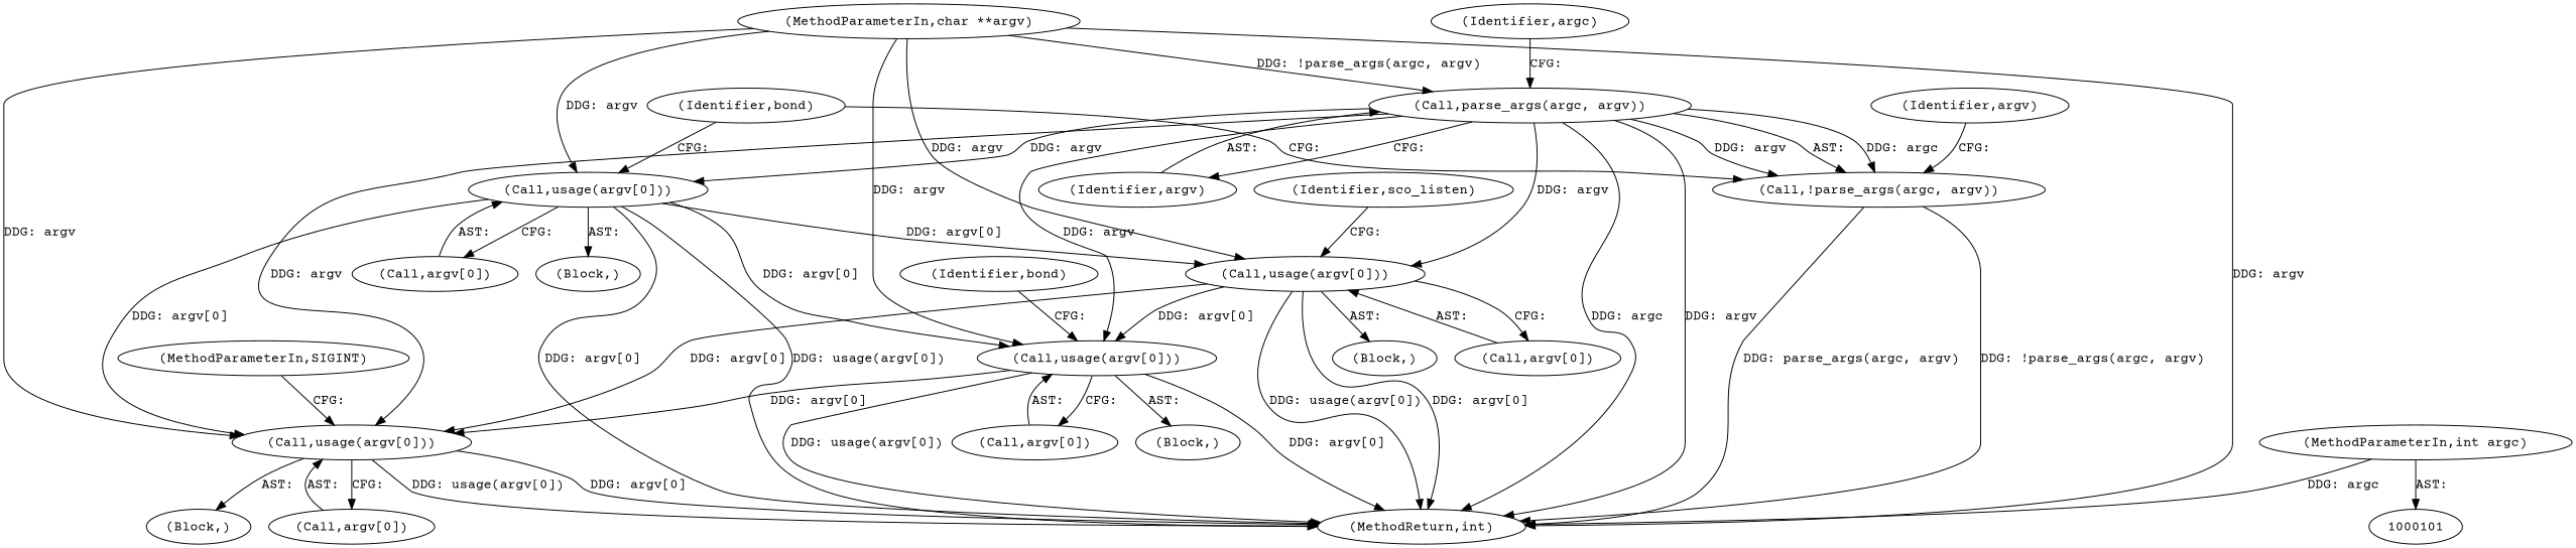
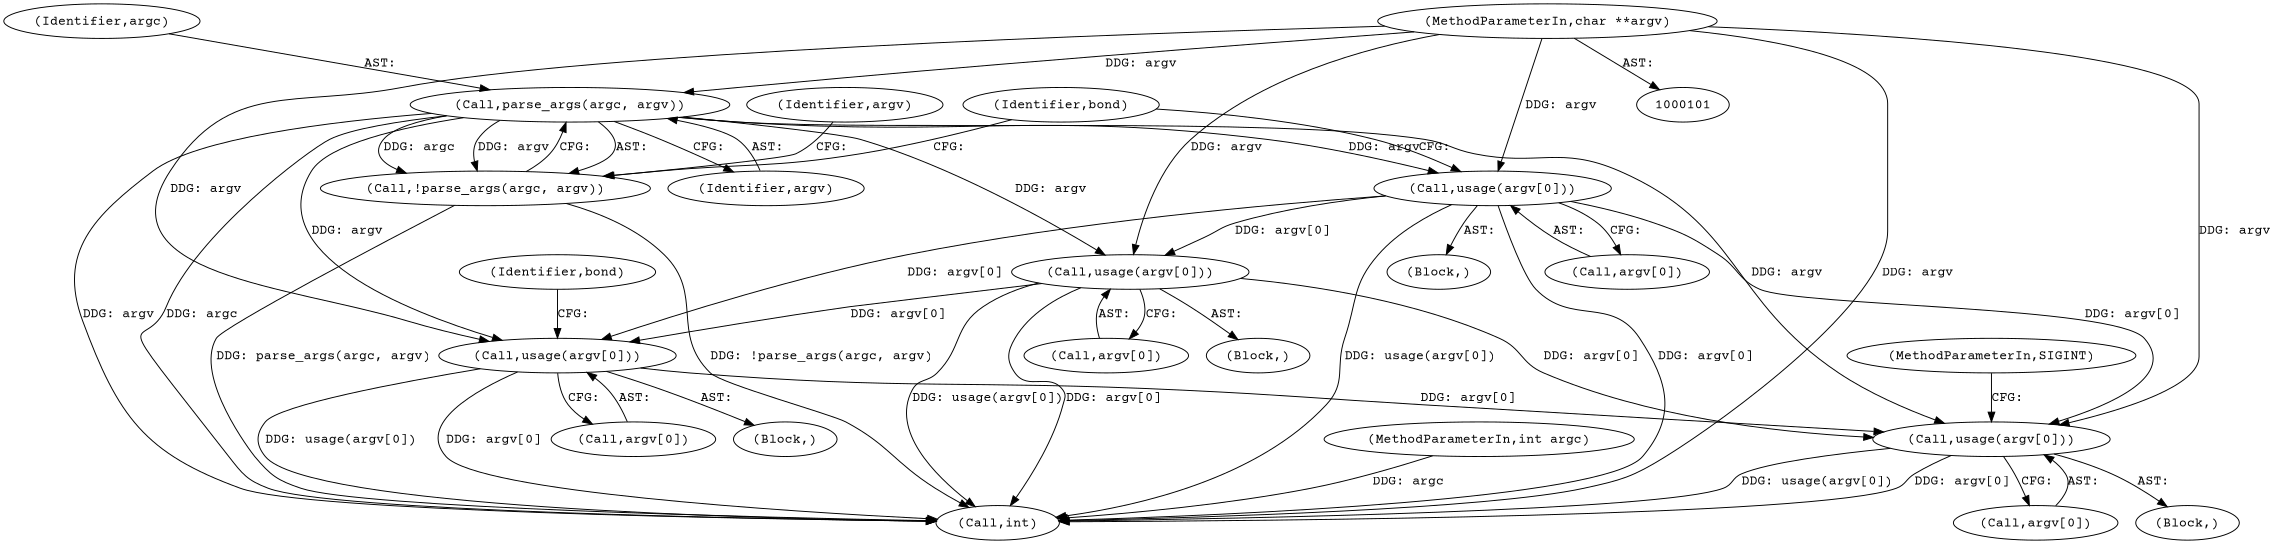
  digraph {
    fontname="Courier Prime"
    node [fontname="Courier Prime"]
    edge [fontname="Courier Prime"]
    n1 [label="(MethodParameterIn,char **argv)"]
    n2 [label="(Call,parse_args(argc, argv))"]
    n3 [label="(Call,usage(argv[0]))"]
    n4 [label="(Call,usage(argv[0]))"]
    n5 [label="(Call,usage(argv[0]))"]
    n6 [label="(Call,usage(argv[0]))"]
-   n7 [label="(MethodReturn,int)"]
+   n7 [label="(Call,int)"]
    1000101
    n9 [label="(Call,!parse_args(argc, argv))"]
    n10 [label="(Identifier,argv)"]
    n11 [label="(Call,argv[0])"]
    n12 [label="(Block,)"]
    n13 [label="(Block,)"]
    n14 [label="(Call,argv[0])"]
    n15 [label="(Call,argv[0])"]
    n16 [label="(Block,)"]
    n17 [label="(Block,)"]
    n18 [label="(Call,argv[0])"]
-   n19 [label="(Identifier,sco_listen)"]
    n20 [label="(MethodParameterIn,SIGINT)"]
    n21 [label="(Identifier,argv)"]
    n22 [label="(Identifier,bond)"]
    n23 [label="(Identifier,bond)"]
    n24 [label="(Identifier,argc)"]
    n25 [label="(MethodParameterIn,int argc)"]
-   n1 -> n2 [label="DDG: !parse_args(argc, argv)"]
+   n1 -> n2 [label="DDG: argv"]
    n1 -> n3 [label="DDG: argv"]
    n1 -> n4 [label="DDG: argv"]
    n1 -> n5 [label="DDG: argv"]
    n1 -> n6 [label="DDG: argv"]
    n1 -> n7 [label="DDG: argv"]
-   n25 -> 1000101 [label="AST: "]
+   n1 -> 1000101 [label="AST: "]
    n2 -> n3 [label="DDG: argv"]
    n2 -> n4 [label="DDG: argv"]
    n2 -> n5 [label="DDG: argv"]
    n2 -> n6 [label="DDG: argv"]
    n2 -> n7 [label="DDG: argc"]
    n2 -> n7 [label="DDG: argv"]
    n2 -> n9 [label="AST: "]
    n2 -> n9 [label="DDG: argc"]
    n2 -> n9 [label="DDG: argv"]
    n2 -> n10 [label="CFG: "]
    n3 -> n4 [label="DDG: argv[0]"]
    n3 -> n5 [label="DDG: argv[0]"]
    n3 -> n6 [label="DDG: argv[0]"]
    n3 -> n7 [label="DDG: argv[0]"]
    n3 -> n7 [label="DDG: usage(argv[0])"]
    n3 -> n11 [label="CFG: "]
    n3 -> n12 [label="AST: "]
    n4 -> n5 [label="DDG: argv[0]"]
    n4 -> n6 [label="DDG: argv[0]"]
    n4 -> n7 [label="DDG: usage(argv[0])"]
    n4 -> n7 [label="DDG: argv[0]"]
    n4 -> n13 [label="AST: "]
    n4 -> n14 [label="CFG: "]
    n5 -> n6 [label="DDG: argv[0]"]
    n5 -> n7 [label="DDG: usage(argv[0])"]
    n5 -> n7 [label="DDG: argv[0]"]
    n5 -> n15 [label="CFG: "]
    n5 -> n16 [label="AST: "]
    n6 -> n7 [label="DDG: argv[0]"]
    n6 -> n7 [label="DDG: usage(argv[0])"]
    n6 -> n17 [label="AST: "]
    n6 -> n18 [label="CFG: "]
+   n9 -> n2 [label="CFG: "]
    n9 -> n7 [label="DDG: parse_args(argc, argv)"]
    n9 -> n7 [label="DDG: !parse_args(argc, argv)"]
    n10 -> n2 [label="AST: "]
    n11 -> n3 [label="AST: "]
    n14 -> n4 [label="AST: "]
    n15 -> n5 [label="AST: "]
    n18 -> n6 [label="AST: "]
-   n19 -> n4 [label="CFG: "]
    n20 -> n6 [label="CFG: "]
    n21 -> n9 [label="CFG: "]
    n22 -> n3 [label="CFG: "]
    n22 -> n9 [label="CFG: "]
    n23 -> n5 [label="CFG: "]
-   n24 -> n2 [label="CFG: "]
+   n24 -> n2 [label="AST: "]
    n25 -> n7 [label="DDG: argc"]
  }
